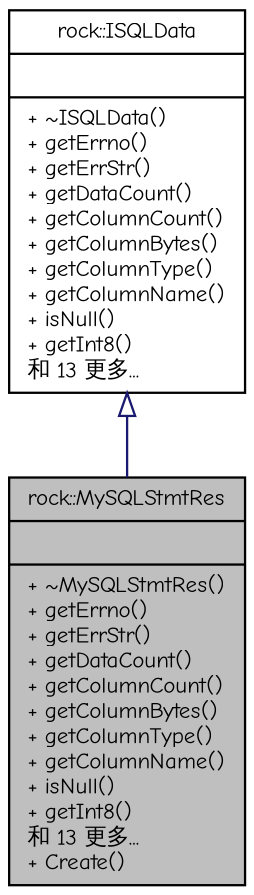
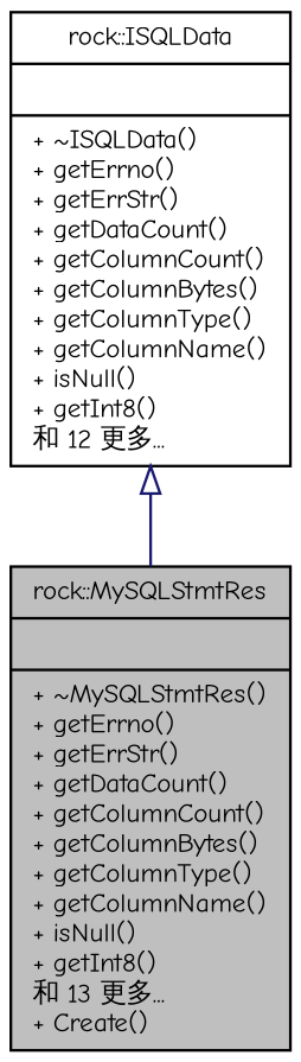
  digraph {
    fontname="Comic Neue"
    node [color=black fontname="Comic Neue" fontsize=10 shape=record style=filled]
    n1 [fillcolor=grey75 fontcolor=black height=0.2 label="{rock::MySQLStmtRes\n||+ ~MySQLStmtRes()\l+ getErrno()\l+ getErrStr()\l+ getDataCount()\l+ getColumnCount()\l+ getColumnBytes()\l+ getColumnType()\l+ getColumnName()\l+ isNull()\l+ getInt8()\l和 13 更多...\l+ Create()\l}" width=0.4]
-   n2 [fillcolor=white height=0.2 label="{rock::ISQLData\n||+ ~ISQLData()\l+ getErrno()\l+ getErrStr()\l+ getDataCount()\l+ getColumnCount()\l+ getColumnBytes()\l+ getColumnType()\l+ getColumnName()\l+ isNull()\l+ getInt8()\l和 13 更多...\l}" width=0.4]
+   n2 [fillcolor=white height=0.2 label="{rock::ISQLData\n||+ ~ISQLData()\l+ getErrno()\l+ getErrStr()\l+ getDataCount()\l+ getColumnCount()\l+ getColumnBytes()\l+ getColumnType()\l+ getColumnName()\l+ isNull()\l+ getInt8()\l和 12 更多...\l}" width=0.4]
    n2 -> n1 [arrowtail=onormal color=midnightblue dir=back fontname="Comic Neue" fontsize=10 labelfontname=Helvetica labelfontsize=10 style=solid]
  }
